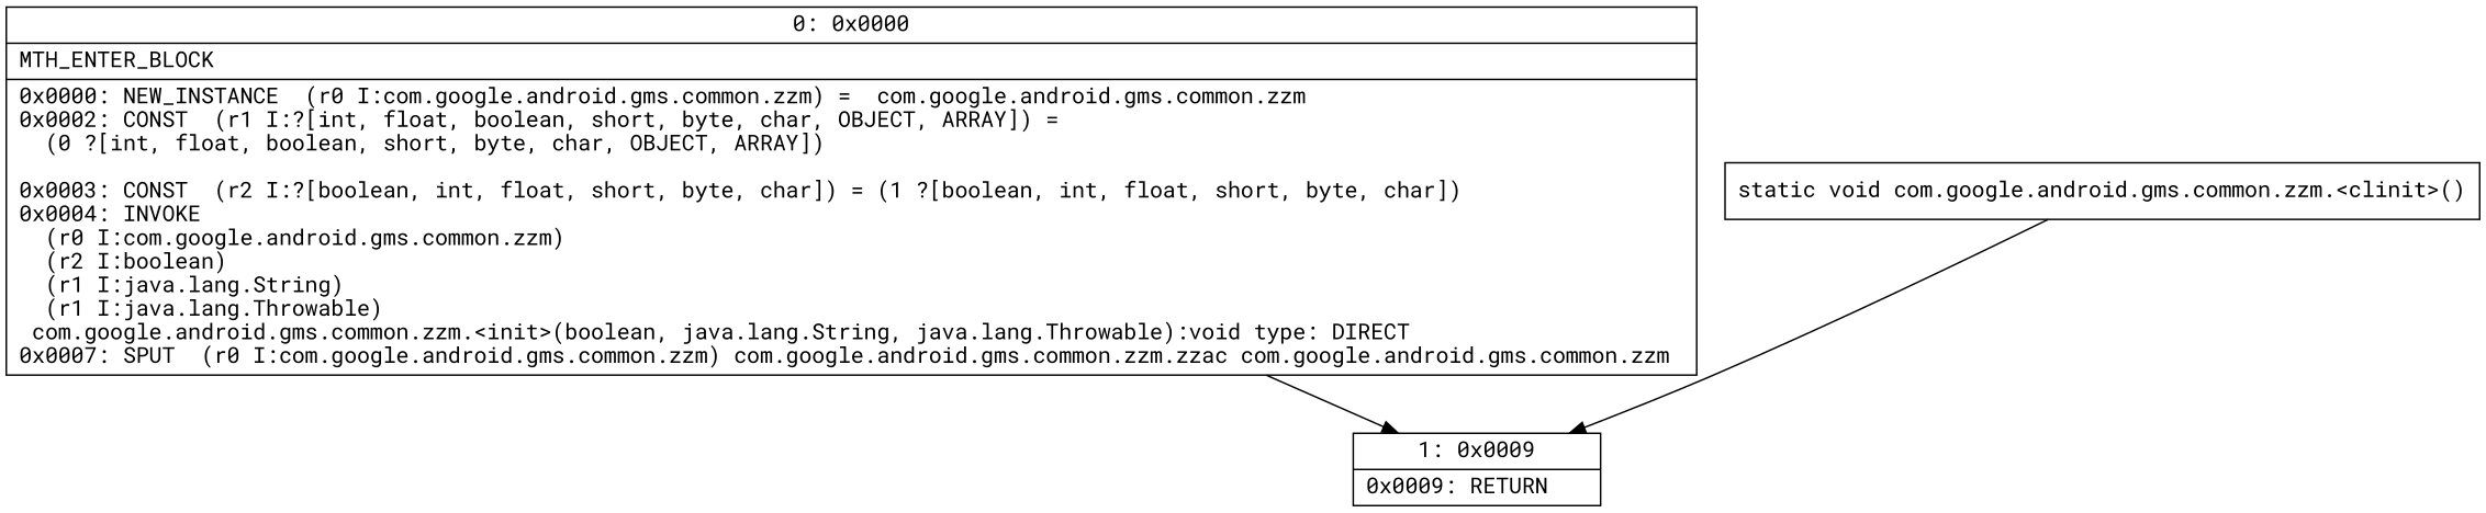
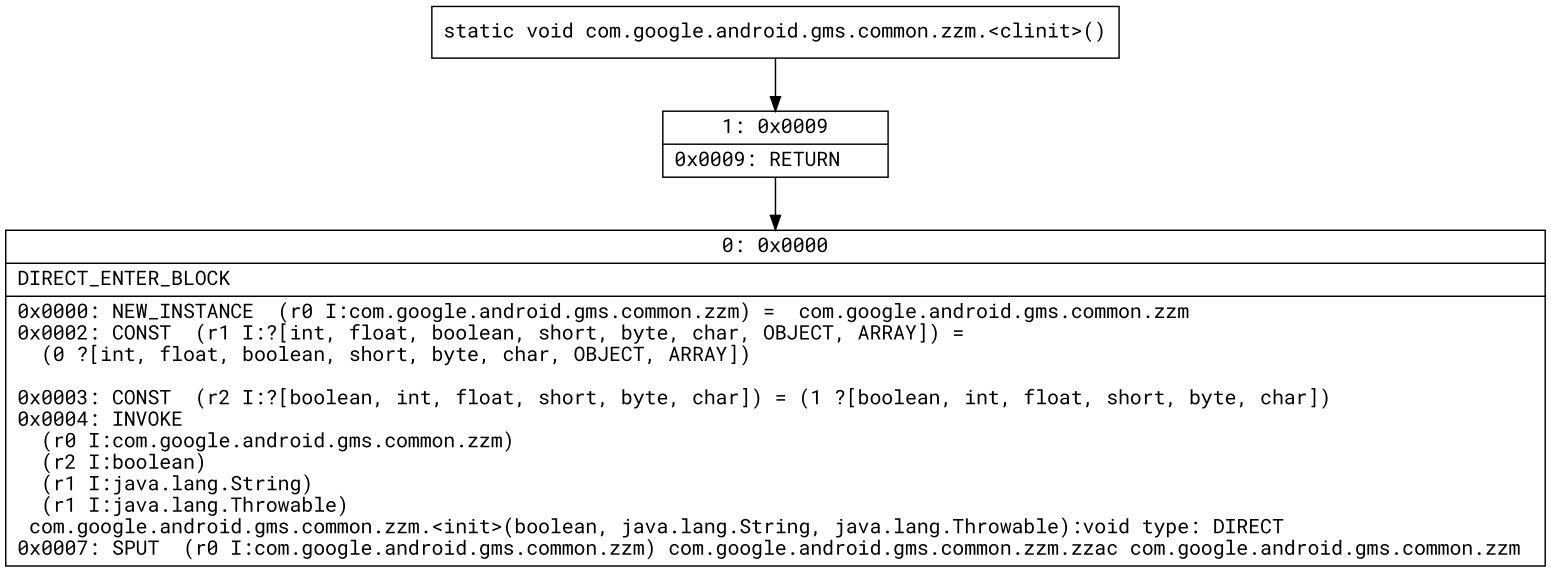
  digraph {
    fontname="Roboto Mono"
    node [fontname="Roboto Mono" shape=record]
    edge [fontname="Roboto Mono"]
-   n1 [label="{0\:\ 0x0000|MTH_ENTER_BLOCK\l|0x0000: NEW_INSTANCE  (r0 I:com.google.android.gms.common.zzm) =  com.google.android.gms.common.zzm \l0x0002: CONST  (r1 I:?[int, float, boolean, short, byte, char, OBJECT, ARRAY]) = \l  (0 ?[int, float, boolean, short, byte, char, OBJECT, ARRAY])\l \l0x0003: CONST  (r2 I:?[boolean, int, float, short, byte, char]) = (1 ?[boolean, int, float, short, byte, char]) \l0x0004: INVOKE  \l  (r0 I:com.google.android.gms.common.zzm)\l  (r2 I:boolean)\l  (r1 I:java.lang.String)\l  (r1 I:java.lang.Throwable)\l com.google.android.gms.common.zzm.\<init\>(boolean, java.lang.String, java.lang.Throwable):void type: DIRECT \l0x0007: SPUT  (r0 I:com.google.android.gms.common.zzm) com.google.android.gms.common.zzm.zzac com.google.android.gms.common.zzm \l}"]
+   n1 [label="{0\:\ 0x0000|DIRECT_ENTER_BLOCK\l|0x0000: NEW_INSTANCE  (r0 I:com.google.android.gms.common.zzm) =  com.google.android.gms.common.zzm \l0x0002: CONST  (r1 I:?[int, float, boolean, short, byte, char, OBJECT, ARRAY]) = \l  (0 ?[int, float, boolean, short, byte, char, OBJECT, ARRAY])\l \l0x0003: CONST  (r2 I:?[boolean, int, float, short, byte, char]) = (1 ?[boolean, int, float, short, byte, char]) \l0x0004: INVOKE  \l  (r0 I:com.google.android.gms.common.zzm)\l  (r2 I:boolean)\l  (r1 I:java.lang.String)\l  (r1 I:java.lang.Throwable)\l com.google.android.gms.common.zzm.\<init\>(boolean, java.lang.String, java.lang.Throwable):void type: DIRECT \l0x0007: SPUT  (r0 I:com.google.android.gms.common.zzm) com.google.android.gms.common.zzm.zzac com.google.android.gms.common.zzm \l}"]
    n2 [label="{1\:\ 0x0009|0x0009: RETURN   \l}"]
    n3 [label="{static void com.google.android.gms.common.zzm.\<clinit\>() }"]
-   n1 -> n2
+   n2 -> n1
    n3 -> n2
  }
